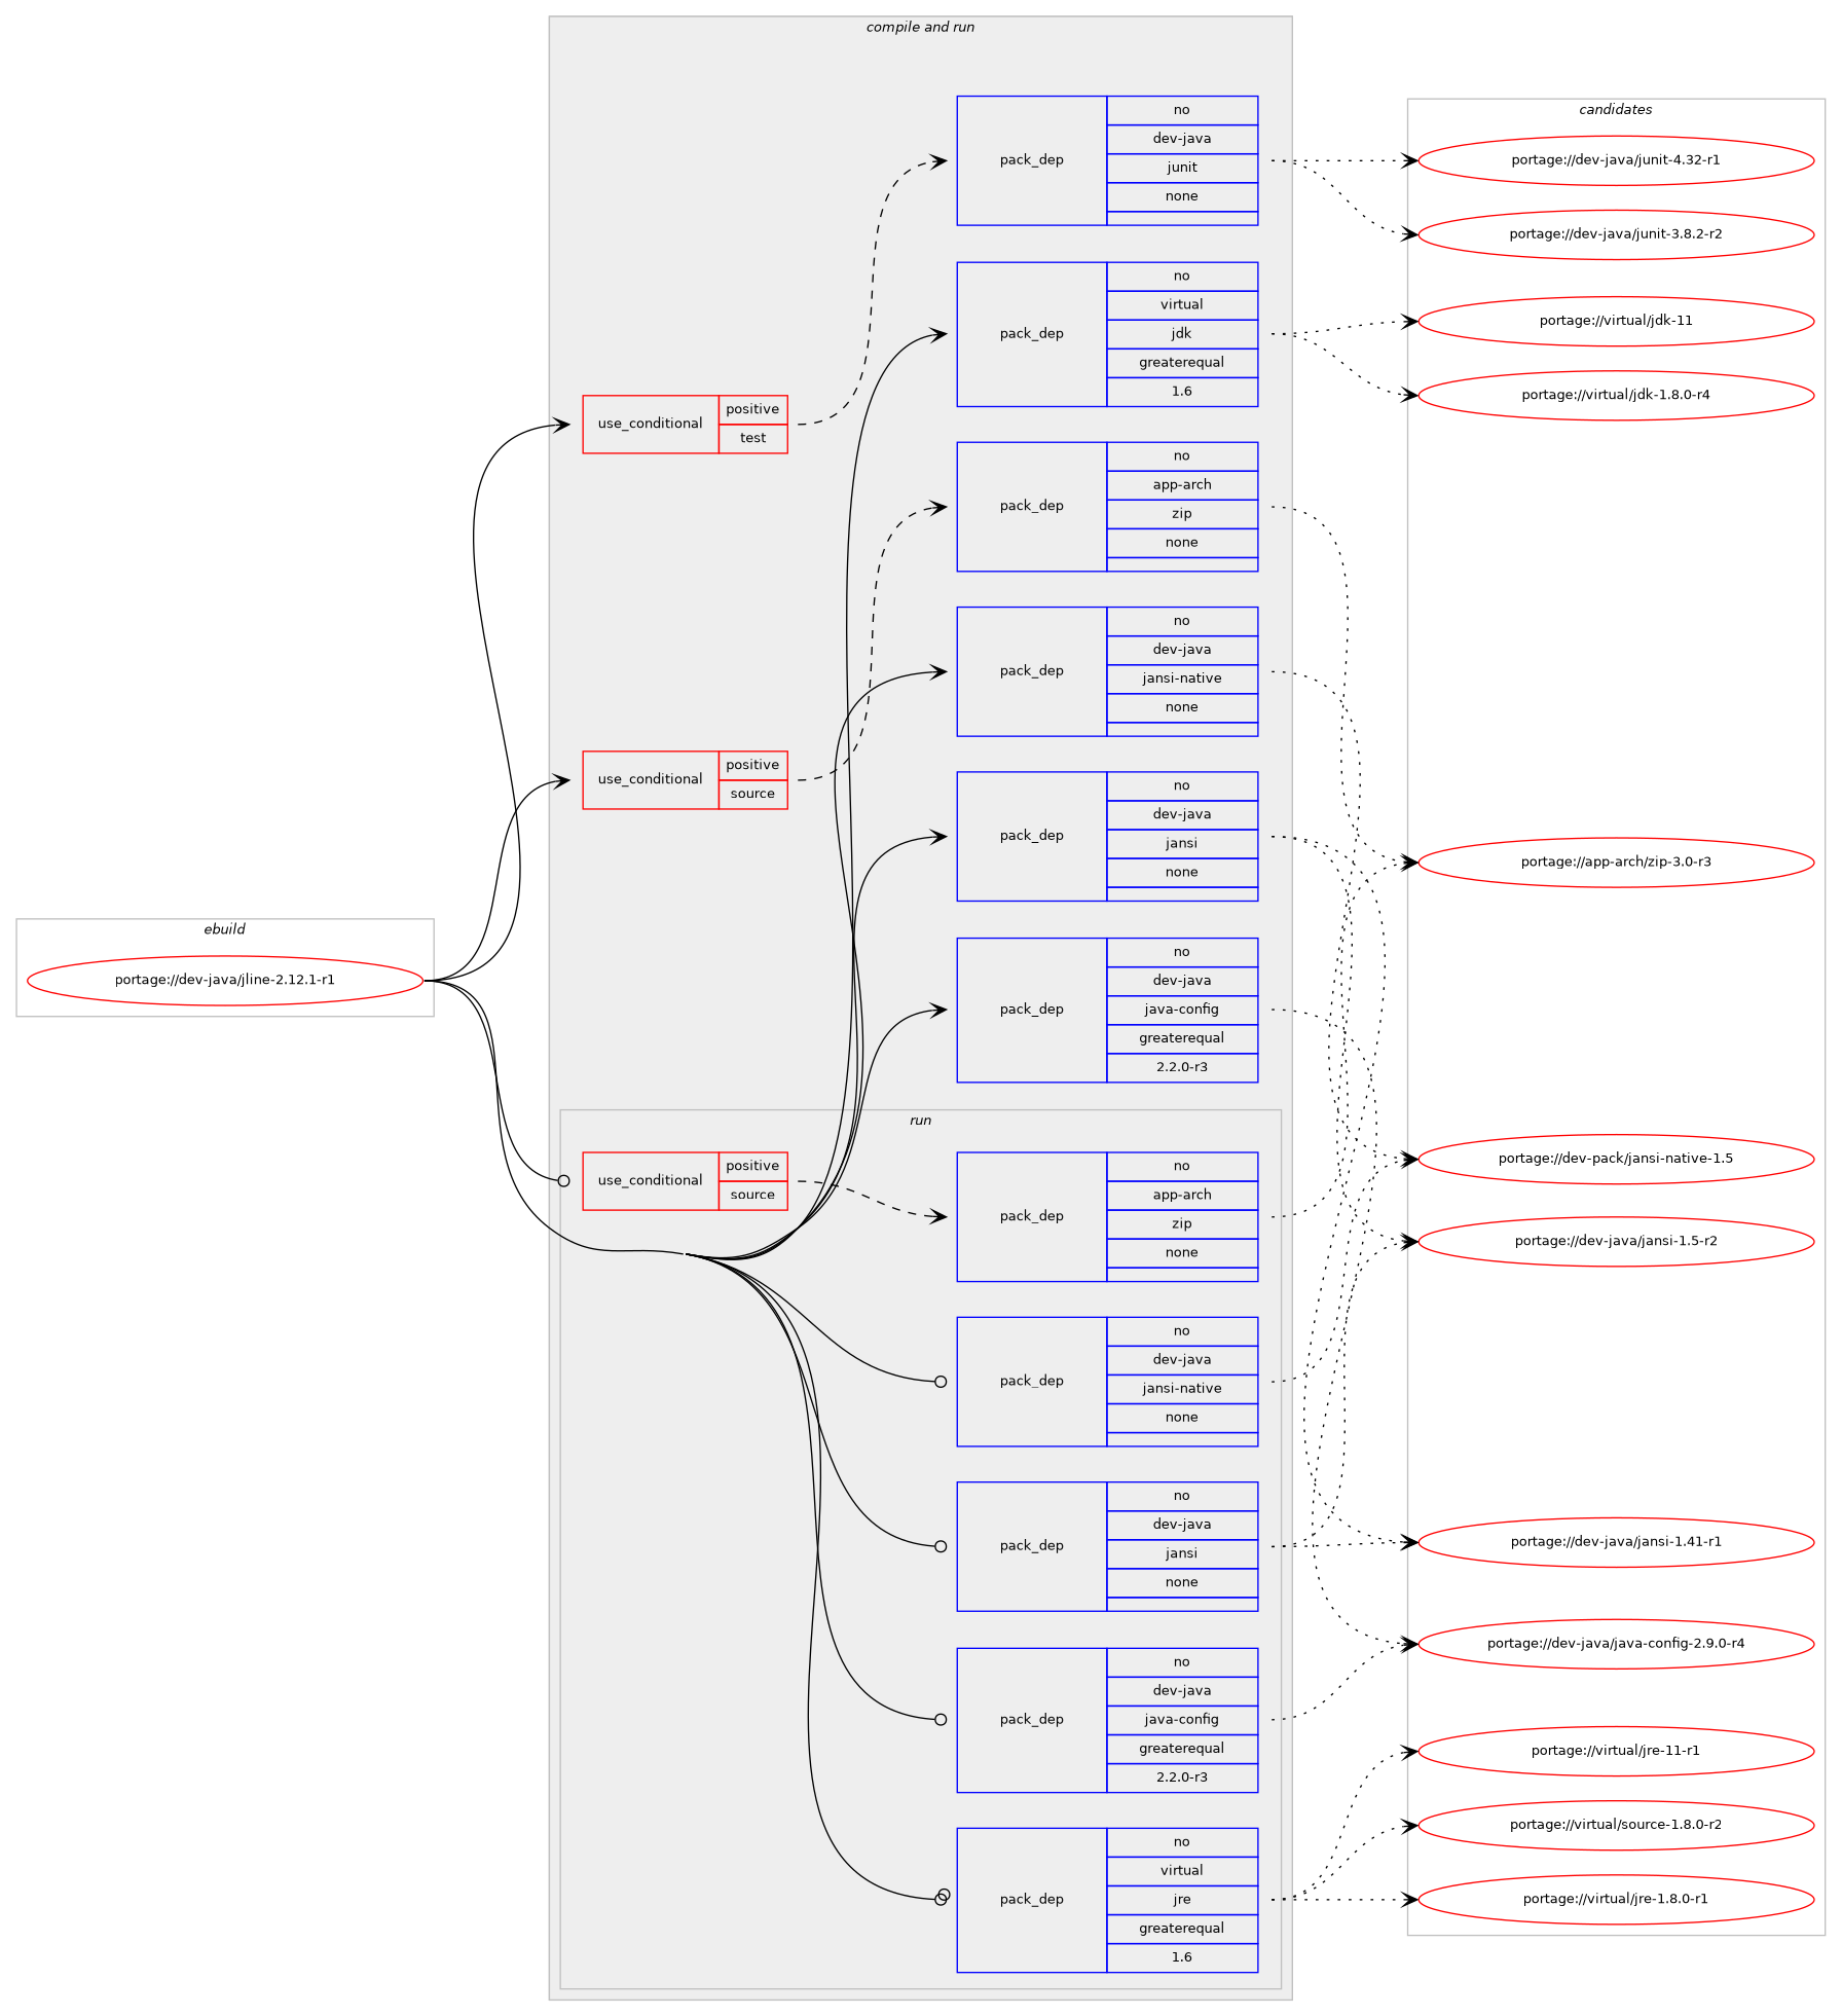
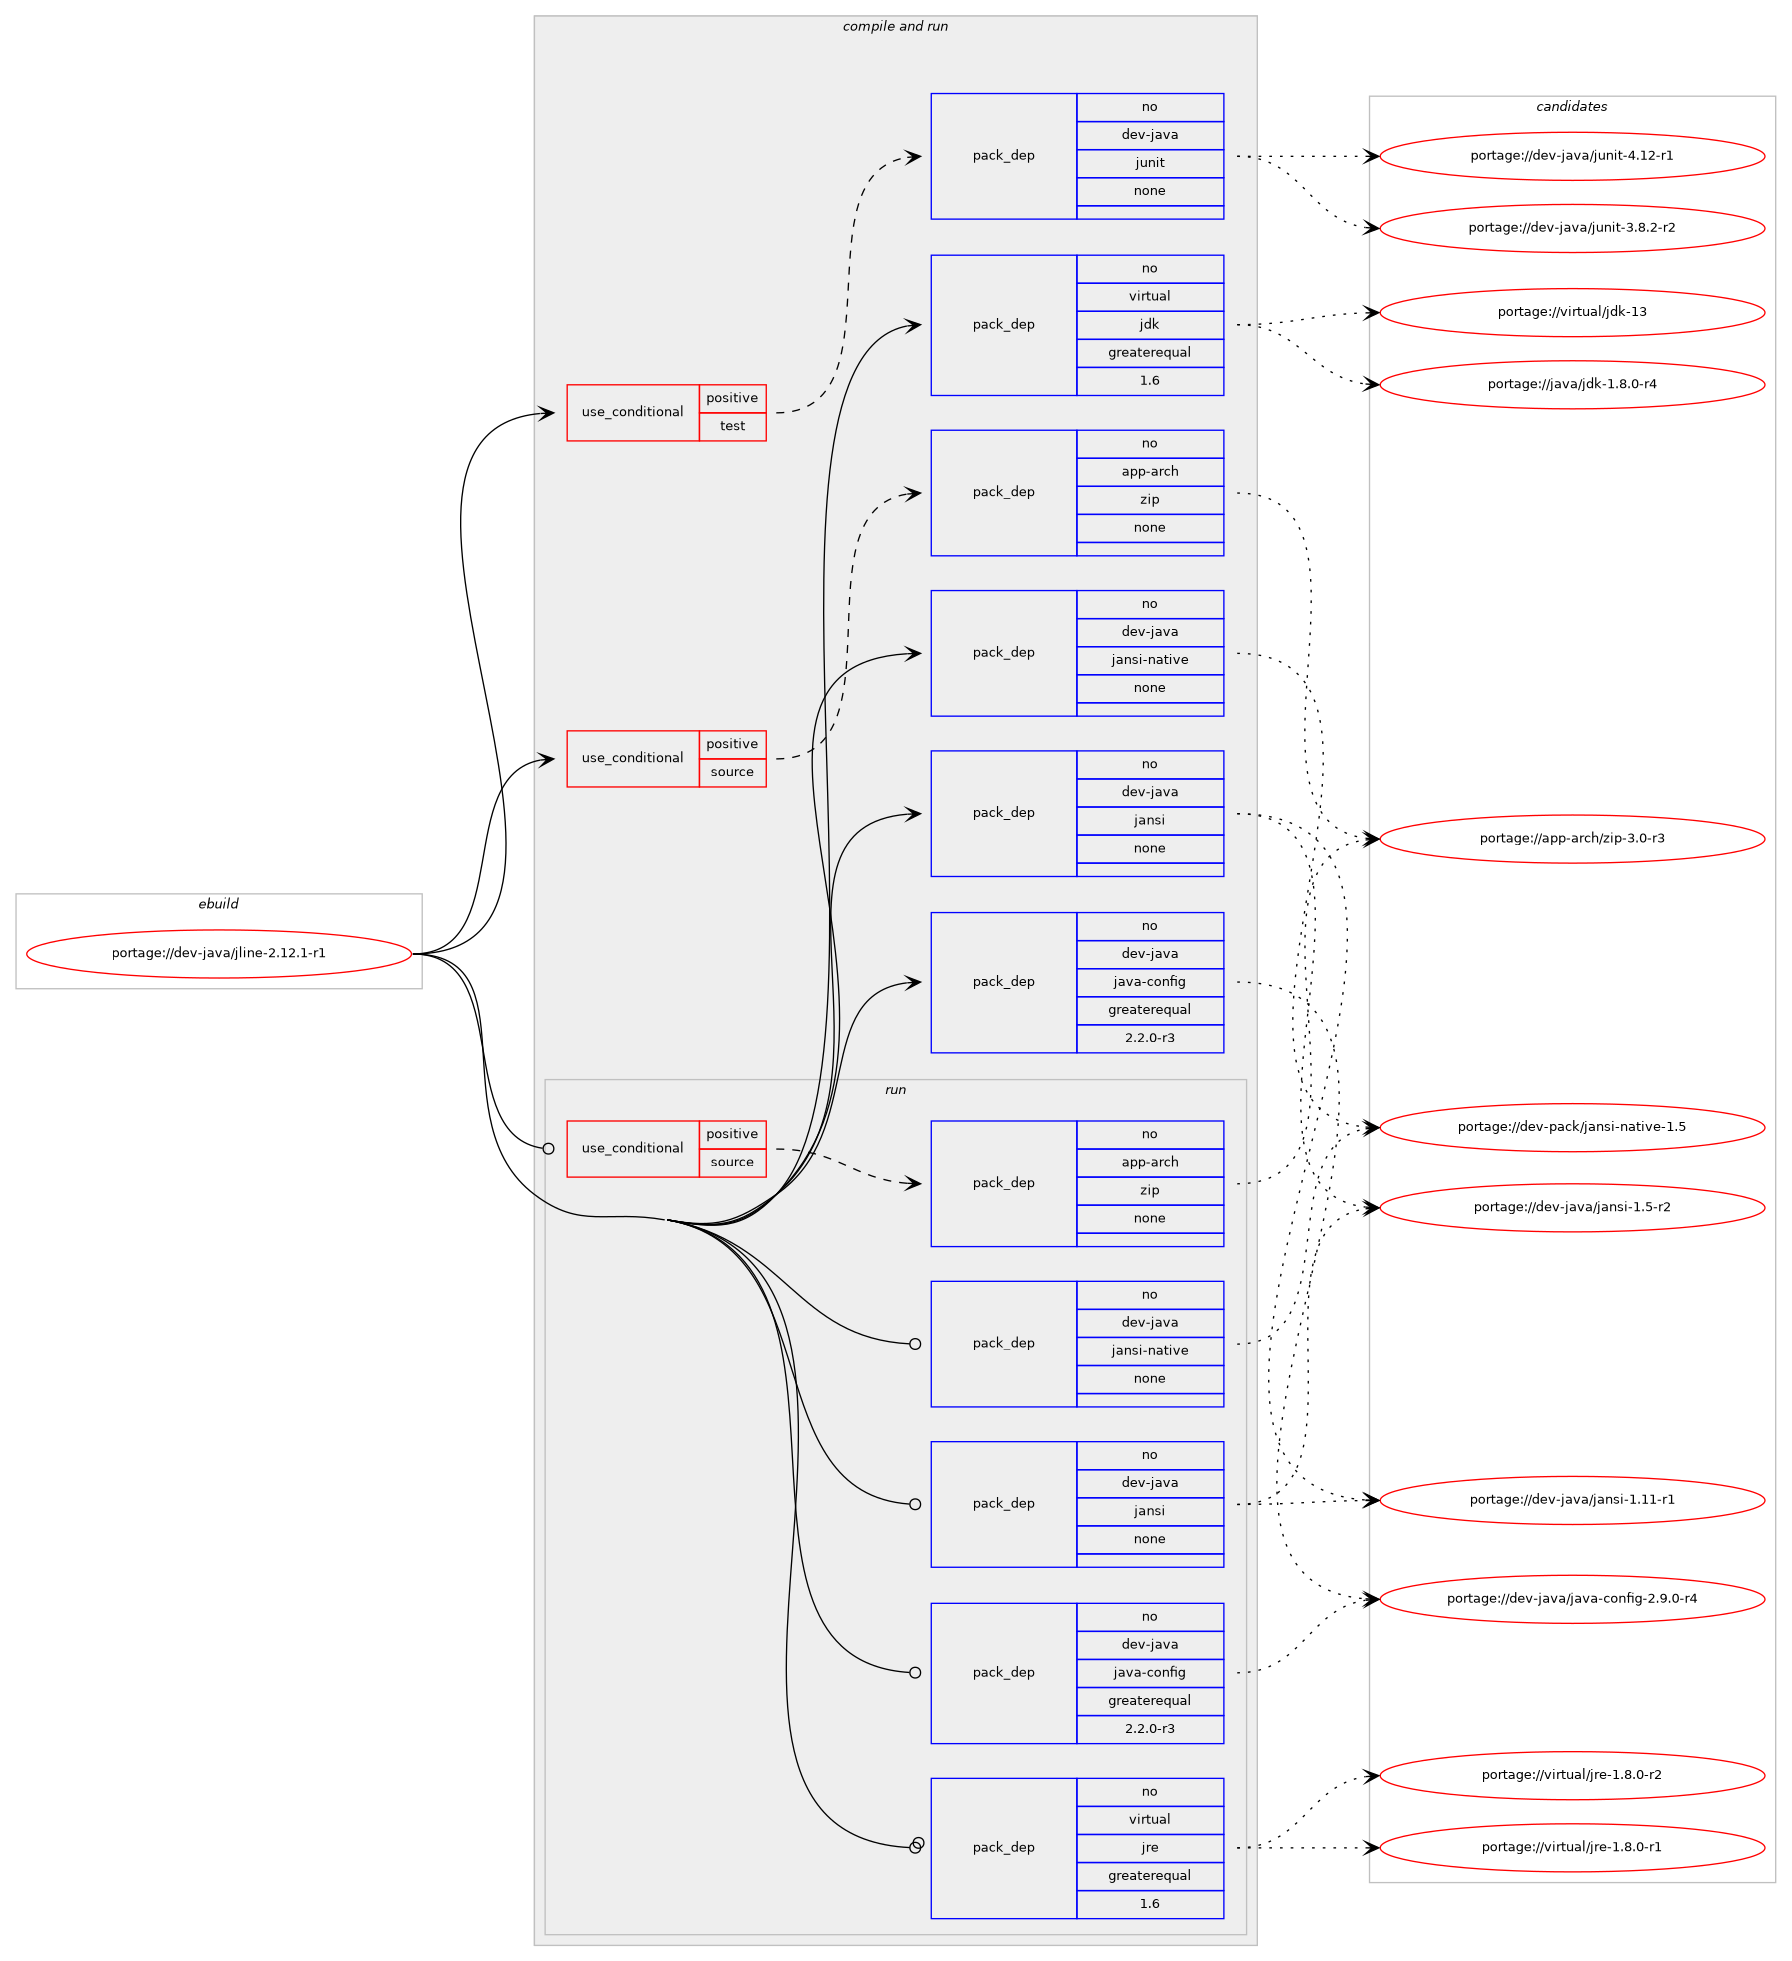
  digraph {
    compound=true
    concentrate=true
    fontname=Helvetica
    fontsize=10
    newrank=true
    rankdir=LR
    ranksep=1.5
    node [color=red fontname=Helvetica fontsize=10 shape=none]
    edge [arrowhead=vee headport=w style=dotted tailport=e weight=100]
    n1 [label="portage://dev-java/jline-2.12.1-r1" width=4 shape=""]
    n2 [color=blue label=<<TABLE BORDER="0" CELLBORDER="1" CELLSPACING="0" CELLPADDING="4" WIDTH="220"><TR><TD ROWSPAN="6" CELLPADDING="30">pack_dep</TD></TR><TR><TD WIDTH="110">no</TD></TR><TR><TD>app-arch</TD></TR><TR><TD>zip</TD></TR><TR><TD>none</TD></TR><TR><TD></TD></TR></TABLE>>]
    n3 [label=<<TABLE BORDER="0" CELLBORDER="1" CELLSPACING="0" CELLPADDING="4"><TR><TD ROWSPAN="3" CELLPADDING="10">use_conditional</TD></TR><TR><TD>positive</TD></TR><TR><TD>source</TD></TR></TABLE>>]
    n4 [color=blue label=<<TABLE BORDER="0" CELLBORDER="1" CELLSPACING="0" CELLPADDING="4" WIDTH="220"><TR><TD ROWSPAN="6" CELLPADDING="30">pack_dep</TD></TR><TR><TD WIDTH="110">no</TD></TR><TR><TD>dev-java</TD></TR><TR><TD>junit</TD></TR><TR><TD>none</TD></TR><TR><TD></TD></TR></TABLE>>]
    n5 [label=<<TABLE BORDER="0" CELLBORDER="1" CELLSPACING="0" CELLPADDING="4"><TR><TD ROWSPAN="3" CELLPADDING="10">use_conditional</TD></TR><TR><TD>positive</TD></TR><TR><TD>test</TD></TR></TABLE>>]
    n6 [color=blue label=<<TABLE BORDER="0" CELLBORDER="1" CELLSPACING="0" CELLPADDING="4" WIDTH="220"><TR><TD ROWSPAN="6" CELLPADDING="30">pack_dep</TD></TR><TR><TD WIDTH="110">no</TD></TR><TR><TD>dev-java</TD></TR><TR><TD>jansi</TD></TR><TR><TD>none</TD></TR><TR><TD></TD></TR></TABLE>>]
    n7 [color=blue label=<<TABLE BORDER="0" CELLBORDER="1" CELLSPACING="0" CELLPADDING="4" WIDTH="220"><TR><TD ROWSPAN="6" CELLPADDING="30">pack_dep</TD></TR><TR><TD WIDTH="110">no</TD></TR><TR><TD>dev-java</TD></TR><TR><TD>jansi-native</TD></TR><TR><TD>none</TD></TR><TR><TD></TD></TR></TABLE>>]
    n8 [color=blue label=<<TABLE BORDER="0" CELLBORDER="1" CELLSPACING="0" CELLPADDING="4" WIDTH="220"><TR><TD ROWSPAN="6" CELLPADDING="30">pack_dep</TD></TR><TR><TD WIDTH="110">no</TD></TR><TR><TD>dev-java</TD></TR><TR><TD>java-config</TD></TR><TR><TD>greaterequal</TD></TR><TR><TD>2.2.0-r3</TD></TR></TABLE>>]
    n9 [color=blue label=<<TABLE BORDER="0" CELLBORDER="1" CELLSPACING="0" CELLPADDING="4" WIDTH="220"><TR><TD ROWSPAN="6" CELLPADDING="30">pack_dep</TD></TR><TR><TD WIDTH="110">no</TD></TR><TR><TD>virtual</TD></TR><TR><TD>jdk</TD></TR><TR><TD>greaterequal</TD></TR><TR><TD>1.6</TD></TR></TABLE>>]
    n10 [color=blue label=<<TABLE BORDER="0" CELLBORDER="1" CELLSPACING="0" CELLPADDING="4" WIDTH="220"><TR><TD ROWSPAN="6" CELLPADDING="30">pack_dep</TD></TR><TR><TD WIDTH="110">no</TD></TR><TR><TD>app-arch</TD></TR><TR><TD>zip</TD></TR><TR><TD>none</TD></TR><TR><TD></TD></TR></TABLE>>]
    n11 [label=<<TABLE BORDER="0" CELLBORDER="1" CELLSPACING="0" CELLPADDING="4"><TR><TD ROWSPAN="3" CELLPADDING="10">use_conditional</TD></TR><TR><TD>positive</TD></TR><TR><TD>source</TD></TR></TABLE>>]
    n12 [color=blue label=<<TABLE BORDER="0" CELLBORDER="1" CELLSPACING="0" CELLPADDING="4" WIDTH="220"><TR><TD ROWSPAN="6" CELLPADDING="30">pack_dep</TD></TR><TR><TD WIDTH="110">no</TD></TR><TR><TD>dev-java</TD></TR><TR><TD>jansi</TD></TR><TR><TD>none</TD></TR><TR><TD></TD></TR></TABLE>>]
    n13 [color=blue label=<<TABLE BORDER="0" CELLBORDER="1" CELLSPACING="0" CELLPADDING="4" WIDTH="220"><TR><TD ROWSPAN="6" CELLPADDING="30">pack_dep</TD></TR><TR><TD WIDTH="110">no</TD></TR><TR><TD>dev-java</TD></TR><TR><TD>jansi-native</TD></TR><TR><TD>none</TD></TR><TR><TD></TD></TR></TABLE>>]
    n14 [color=blue label=<<TABLE BORDER="0" CELLBORDER="1" CELLSPACING="0" CELLPADDING="4" WIDTH="220"><TR><TD ROWSPAN="6" CELLPADDING="30">pack_dep</TD></TR><TR><TD WIDTH="110">no</TD></TR><TR><TD>dev-java</TD></TR><TR><TD>java-config</TD></TR><TR><TD>greaterequal</TD></TR><TR><TD>2.2.0-r3</TD></TR></TABLE>>]
    n15 [color=blue label=<<TABLE BORDER="0" CELLBORDER="1" CELLSPACING="0" CELLPADDING="4" WIDTH="220"><TR><TD ROWSPAN="6" CELLPADDING="30">pack_dep</TD></TR><TR><TD WIDTH="110">no</TD></TR><TR><TD>virtual</TD></TR><TR><TD>jre</TD></TR><TR><TD>greaterequal</TD></TR><TR><TD>1.6</TD></TR></TABLE>>]
    n16 [label="portage://app-arch/zip-3.0-r3" width=4 shape=""]
-   n17 [label="portage://dev-java/junit-4.32-r1" width=4 shape=""]
+   n17 [label="portage://dev-java/junit-4.12-r1" width=4 shape=""]
    n18 [label="portage://dev-java/junit-3.8.2-r2" width=4 shape=""]
    n19 [label="portage://dev-java/jansi-1.5-r2" width=4 shape=""]
-   n20 [label="portage://dev-java/jansi-1.41-r1" width=4 shape=""]
+   n20 [label="portage://dev-java/jansi-1.11-r1" width=4 shape=""]
    n21 [label="portage://dev-pack/jansi-native-1.5" width=4 shape=""]
    n22 [label="portage://dev-java/java-config-2.9.0-r4" width=4 shape=""]
-   n23 [label="portage://virtual/jdk-11" width=4 shape=""]
-   n24 [label="portage://virtual/jdk-1.8.0-r4" width=4 shape=""]
-   n25 [label="portage://virtual/jre-11-r1" width=4 shape=""]
-   n26 [label="portage://virtual/source-1.8.0-r2" width=4 shape=""]
+   n23 [label="portage://virtual/jdk-13" width=4 shape=""]
+   n24 [label="portage://java/jdk-1.8.0-r4" width=4 shape=""]
+   n26 [label="portage://virtual/jre-1.8.0-r2" width=4 shape=""]
    n27 [label="portage://virtual/jre-1.8.0-r1" width=4 shape=""]
    subgraph cluster_1 {
      color=gray
      label=<<i>ebuild</i>>
      n1
    }
    subgraph cluster_2 {
      color=gray
      label=<<i>dependencies</i>>
      subgraph cluster_3 {
        color=gray
        fillcolor="#eeeeee"
        label=<<i>compile</i>>
        style=filled
        subgraph sub_4 {
          color=gray
          fillcolor="#eeeeee"
          label=<<i>compile</i>>
          style=filled
          n3
          subgraph sub_5 {
            color=gray
            fillcolor="#eeeeee"
            label=<<i>compile</i>>
            style=filled
            n2
          }
        }
        subgraph sub_6 {
          color=gray
          fillcolor="#eeeeee"
          label=<<i>compile</i>>
          style=filled
          n5
          subgraph sub_7 {
            color=gray
            fillcolor="#eeeeee"
            label=<<i>compile</i>>
            style=filled
            n4
          }
        }
        subgraph sub_8 {
          color=gray
          fillcolor="#eeeeee"
          label=<<i>compile</i>>
          style=filled
          n6
        }
        subgraph sub_9 {
          color=gray
          fillcolor="#eeeeee"
          label=<<i>compile</i>>
          style=filled
          n7
        }
        subgraph sub_10 {
          color=gray
          fillcolor="#eeeeee"
          label=<<i>compile</i>>
          style=filled
          n8
        }
        subgraph sub_11 {
          color=gray
          fillcolor="#eeeeee"
          label=<<i>compile</i>>
          style=filled
          n9
        }
      }
      subgraph cluster_12 {
        color=gray
        fillcolor="#eeeeee"
        label=<<i>compile and run</i>>
        style=filled
      }
      subgraph cluster_13 {
        color=gray
        fillcolor="#eeeeee"
        label=<<i>run</i>>
        style=filled
        subgraph sub_14 {
          color=gray
          fillcolor="#eeeeee"
          label=<<i>run</i>>
          style=filled
          n11
          subgraph sub_15 {
            color=gray
            fillcolor="#eeeeee"
            label=<<i>run</i>>
            style=filled
            n10
          }
        }
        subgraph sub_16 {
          color=gray
          fillcolor="#eeeeee"
          label=<<i>run</i>>
          style=filled
          n12
        }
        subgraph sub_17 {
          color=gray
          fillcolor="#eeeeee"
          label=<<i>run</i>>
          style=filled
          n13
        }
        subgraph sub_18 {
          color=gray
          fillcolor="#eeeeee"
          label=<<i>run</i>>
          style=filled
          n14
        }
        subgraph sub_19 {
          color=gray
          fillcolor="#eeeeee"
          label=<<i>run</i>>
          style=filled
          n15
        }
      }
    }
    subgraph cluster_20 {
      color=gray
      label=<<i>candidates</i>>
      rank=same
      subgraph sub_21 {
        color=black
        label=<<i>candidates</i>>
        nodesep=1
        rank=same
        n16
      }
      subgraph sub_22 {
        color=black
        label=<<i>candidates</i>>
        nodesep=1
        rank=same
        n17
        n18
      }
      subgraph sub_23 {
        color=black
        label=<<i>candidates</i>>
        nodesep=1
        rank=same
        n19
        n20
      }
      subgraph sub_24 {
        color=black
        label=<<i>candidates</i>>
        nodesep=1
        rank=same
        n21
      }
      subgraph sub_25 {
        color=black
        label=<<i>candidates</i>>
        nodesep=1
        rank=same
        n22
      }
      subgraph sub_26 {
        color=black
        label=<<i>candidates</i>>
        nodesep=1
        rank=same
        n23
        n24
      }
      subgraph sub_27 {
        color=black
        label=<<i>candidates</i>>
        nodesep=1
        rank=same
        n16
      }
      subgraph sub_28 {
        color=black
        label=<<i>candidates</i>>
        nodesep=1
        rank=same
        n19
        n20
      }
      subgraph sub_29 {
        color=black
        label=<<i>candidates</i>>
        nodesep=1
        rank=same
        n21
      }
      subgraph sub_30 {
        color=black
        label=<<i>candidates</i>>
        nodesep=1
        rank=same
        n22
      }
      subgraph sub_31 {
        color=black
        label=<<i>candidates</i>>
        nodesep=1
        rank=same
-       n25
        n26
        n27
      }
    }
    n1 -> n3 [style=solid weight=20]
    n1 -> n5 [style=solid weight=20]
    n1 -> n6 [style=solid weight=20]
    n1 -> n7 [style=solid weight=20]
    n1 -> n8 [style=solid weight=20]
    n1 -> n9 [style=solid weight=20]
    n1 -> n11 [arrowhead=odot style=solid weight=20]
    n1 -> n12 [arrowhead=odot style=solid weight=20]
    n1 -> n13 [arrowhead=odot style=solid weight=20]
    n1 -> n14 [arrowhead=odot style=solid weight=20]
    n1 -> n15 [arrowhead=odot style=solid weight=20]
    n2 -> n16
    n3 -> n2 [style=dashed weight=20]
    n4 -> n17
    n4 -> n18
    n5 -> n4 [style=dashed weight=20]
    n6 -> n19
    n6 -> n20
    n7 -> n21
    n8 -> n22
    n9 -> n23
    n9 -> n24
    n10 -> n16
    n11 -> n10 [style=dashed weight=20]
    n12 -> n19
    n12 -> n20
    n13 -> n21
    n14 -> n22
-   n15 -> n25
    n15 -> n26
    n15 -> n27
  }
